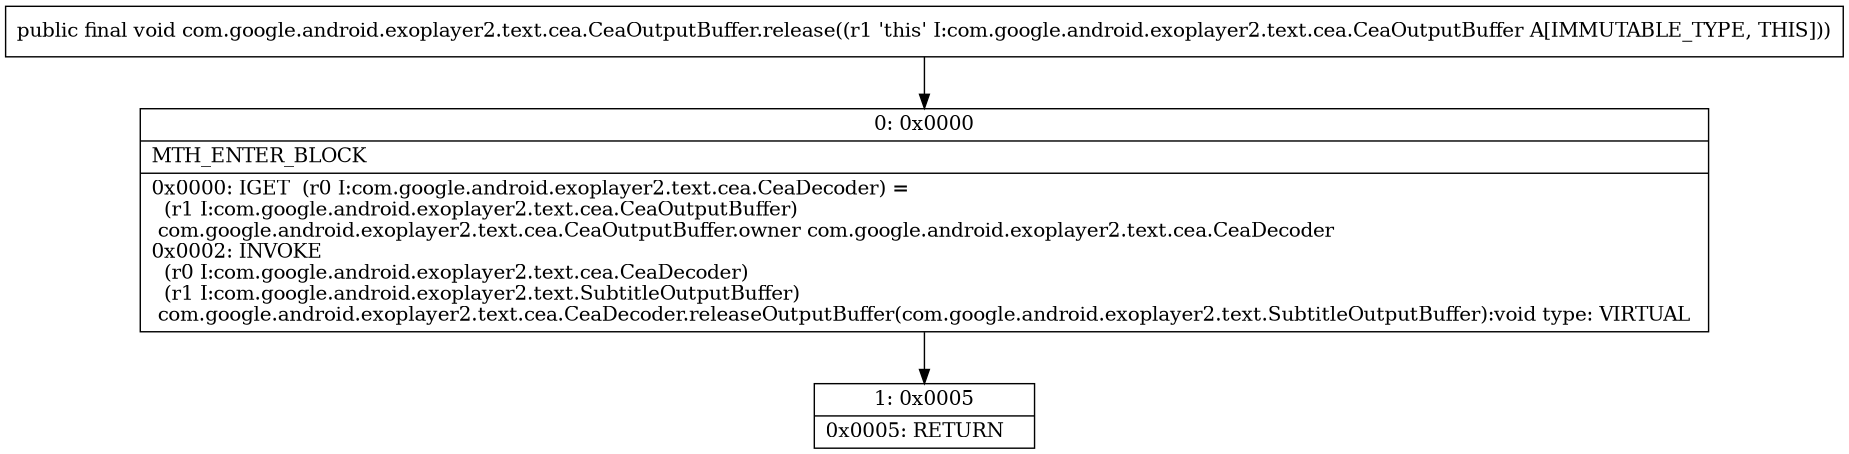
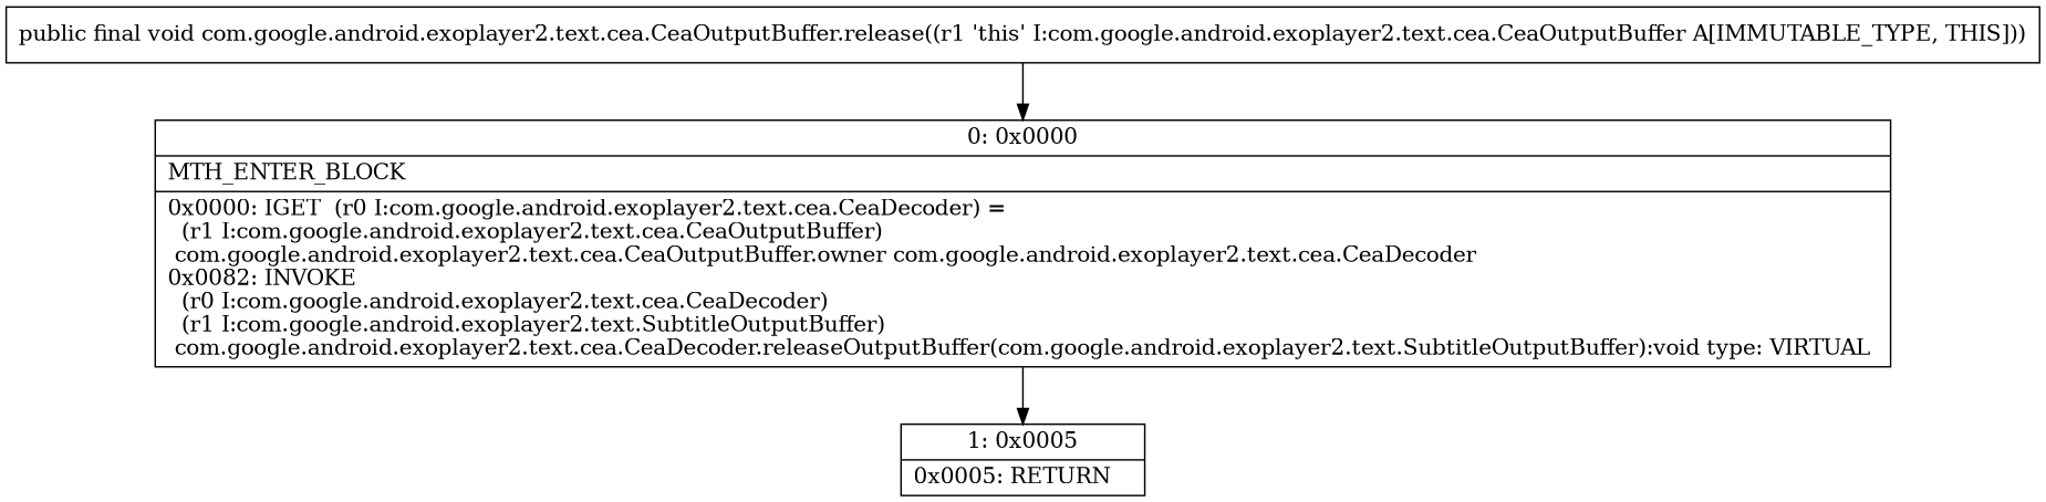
  digraph {
    node [shape=record]
-   n1 [label="{0\:\ 0x0000|MTH_ENTER_BLOCK\l|0x0000: IGET  (r0 I:com.google.android.exoplayer2.text.cea.CeaDecoder) = \l  (r1 I:com.google.android.exoplayer2.text.cea.CeaOutputBuffer)\l com.google.android.exoplayer2.text.cea.CeaOutputBuffer.owner com.google.android.exoplayer2.text.cea.CeaDecoder \l0x0002: INVOKE  \l  (r0 I:com.google.android.exoplayer2.text.cea.CeaDecoder)\l  (r1 I:com.google.android.exoplayer2.text.SubtitleOutputBuffer)\l com.google.android.exoplayer2.text.cea.CeaDecoder.releaseOutputBuffer(com.google.android.exoplayer2.text.SubtitleOutputBuffer):void type: VIRTUAL \l}"]
+   n1 [label="{0\:\ 0x0000|MTH_ENTER_BLOCK\l|0x0000: IGET  (r0 I:com.google.android.exoplayer2.text.cea.CeaDecoder) = \l  (r1 I:com.google.android.exoplayer2.text.cea.CeaOutputBuffer)\l com.google.android.exoplayer2.text.cea.CeaOutputBuffer.owner com.google.android.exoplayer2.text.cea.CeaDecoder \l0x0082: INVOKE  \l  (r0 I:com.google.android.exoplayer2.text.cea.CeaDecoder)\l  (r1 I:com.google.android.exoplayer2.text.SubtitleOutputBuffer)\l com.google.android.exoplayer2.text.cea.CeaDecoder.releaseOutputBuffer(com.google.android.exoplayer2.text.SubtitleOutputBuffer):void type: VIRTUAL \l}"]
    n2 [label="{1\:\ 0x0005|0x0005: RETURN   \l}"]
    n3 [label="{public final void com.google.android.exoplayer2.text.cea.CeaOutputBuffer.release((r1 'this' I:com.google.android.exoplayer2.text.cea.CeaOutputBuffer A[IMMUTABLE_TYPE, THIS])) }"]
    n1 -> n2
    n3 -> n1
  }
